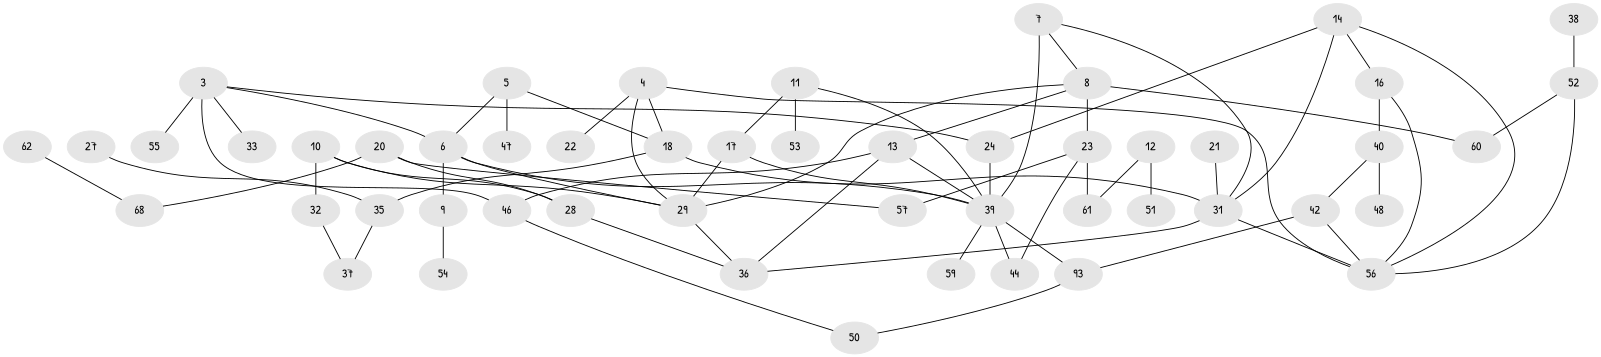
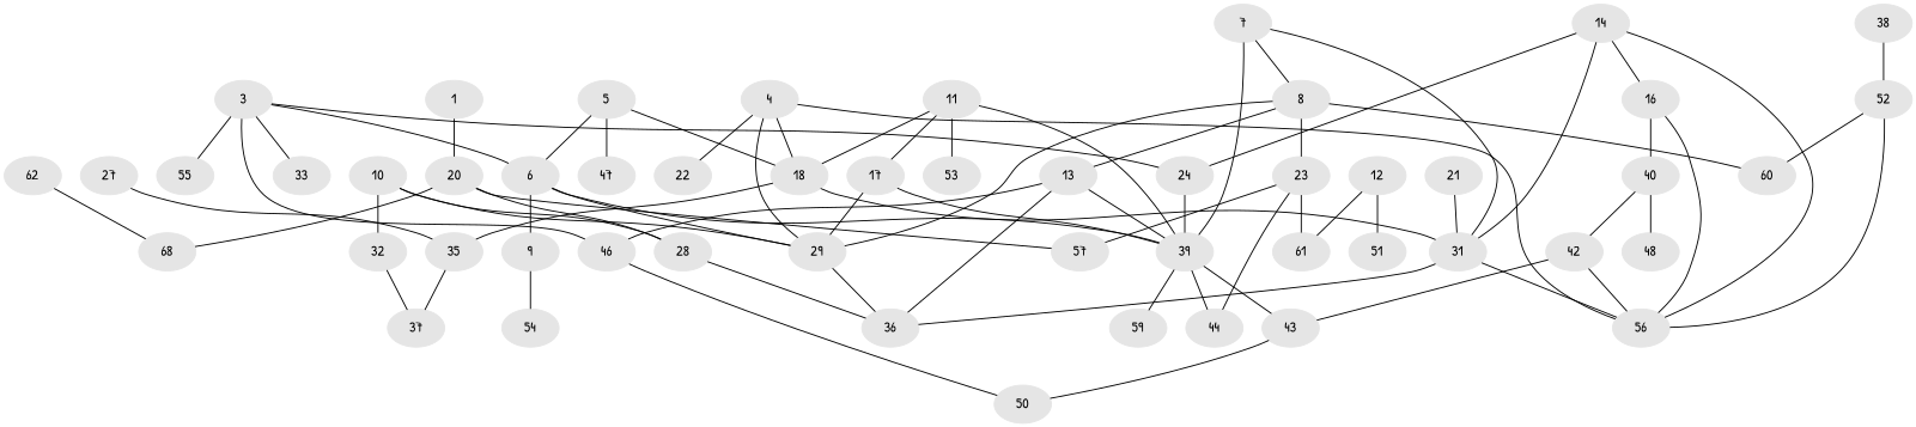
  graph {
    fontname="Patrick Hand"
    node [color=gray90 fontname="Patrick Hand" style=filled]
    edge [fontname="Patrick Hand" weight=1.0]
+   1
    20
    28
    57
    n5 [label=68]
    3
    6
    24
    33
    46
    55
    29
    9
    39
    50
    4
    18
    22
    56
    31
    35
    36
    5
    47
    54
    44
-   43 [label=93]
+   43
    59
    7
    8
    13
    23
    60
    61
    10
    32
    37
    11
    17
    53
    12
    51
    14
    16
    40
    38
    52
    21
    27
    42
    48
    62
+   1 -- 20
    20 -- 28 [weight=2.0]
    20 -- 57
    20 -- n5
    28 -- 36
    3 -- 6
    3 -- 24
    3 -- 33
    3 -- 46
    3 -- 55 [weight=3.0]
    6 -- 29
    6 -- 9
    6 -- 39
    24 -- 39
    46 -- 50
    29 -- 36
    9 -- 54
    39 -- 44
    39 -- 43
    39 -- 59
    4 -- 29
    4 -- 18
    4 -- 22
    4 -- 56
    18 -- 31
    18 -- 35
    31 -- 56 [weight=2.0]
    31 -- 36
    35 -- 37
    5 -- 6
    5 -- 18
    5 -- 47
    43 -- 50
    7 -- 39 [weight=3.0]
    7 -- 31
    7 -- 8
    8 -- 29
    8 -- 13
    8 -- 23
    8 -- 60
    13 -- 46
    13 -- 39
    13 -- 36
    23 -- 57
    23 -- 44
    23 -- 61
    10 -- 28
    10 -- 29
    10 -- 32
    32 -- 37
    11 -- 39
+   11 -- 18
    11 -- 17
    11 -- 53 [weight=2.0]
    17 -- 29
    17 -- 39
    12 -- 61
    12 -- 51
    14 -- 24
    14 -- 56
    14 -- 31
    14 -- 16
    16 -- 56 [weight=2.0]
    16 -- 40 [weight=2.0]
    40 -- 42
    40 -- 48
    38 -- 52
    52 -- 56
    52 -- 60
    21 -- 31
    27 -- 35
    42 -- 56
    42 -- 43
    62 -- n5
  }
